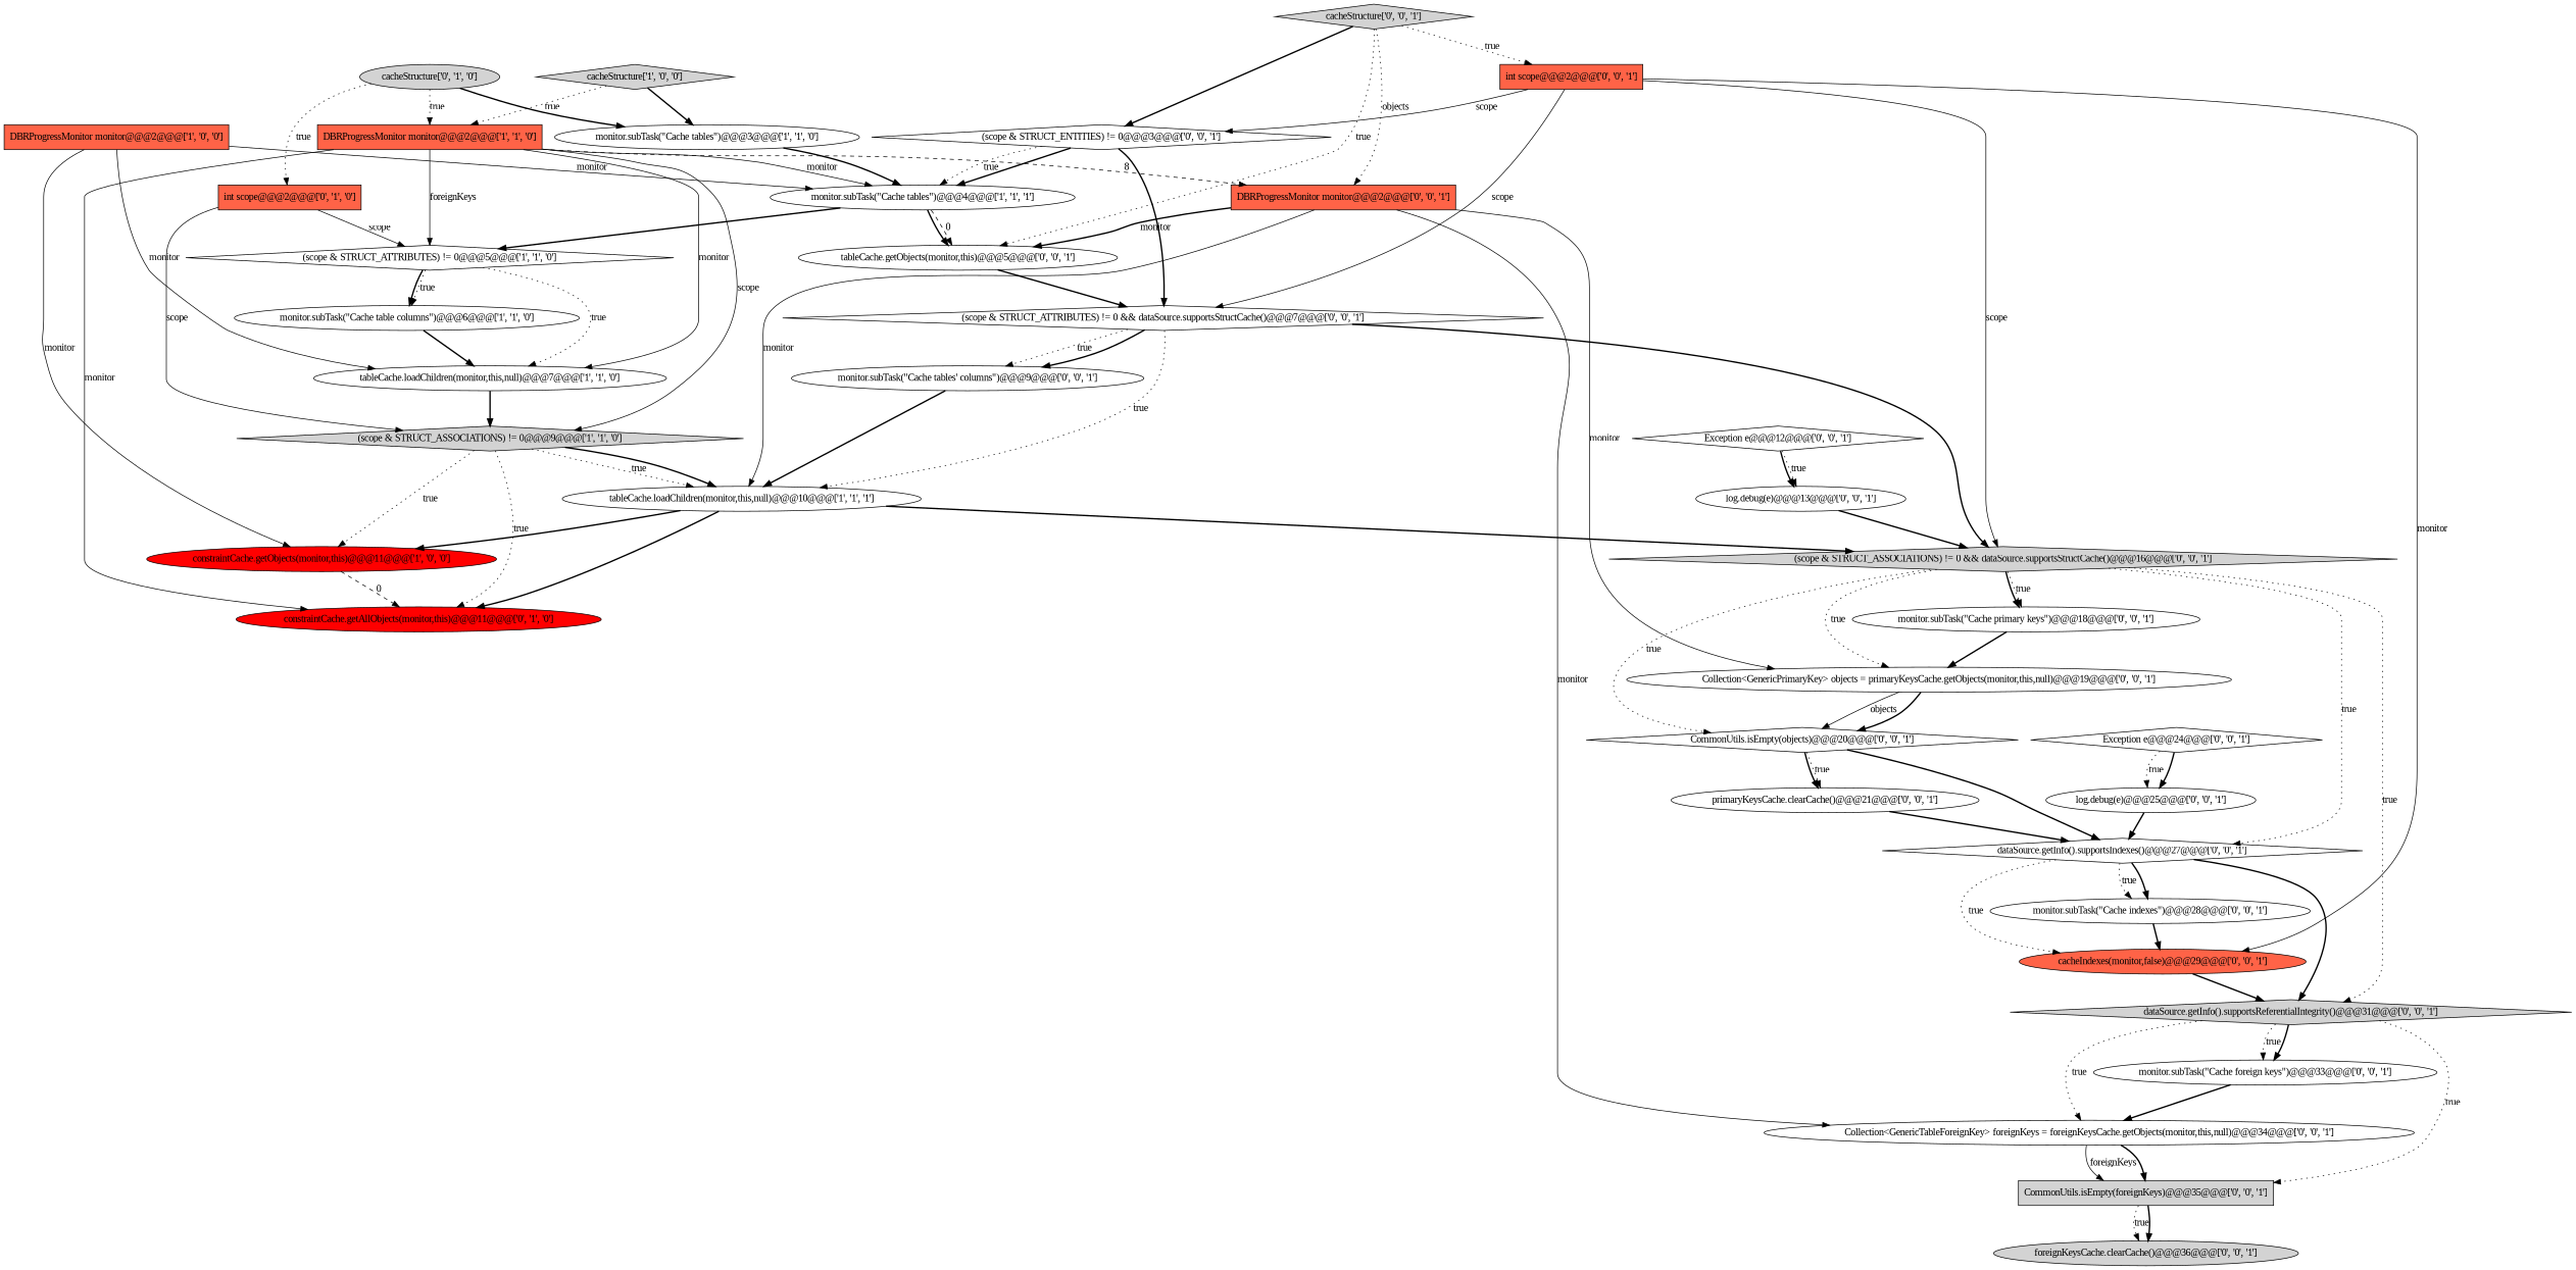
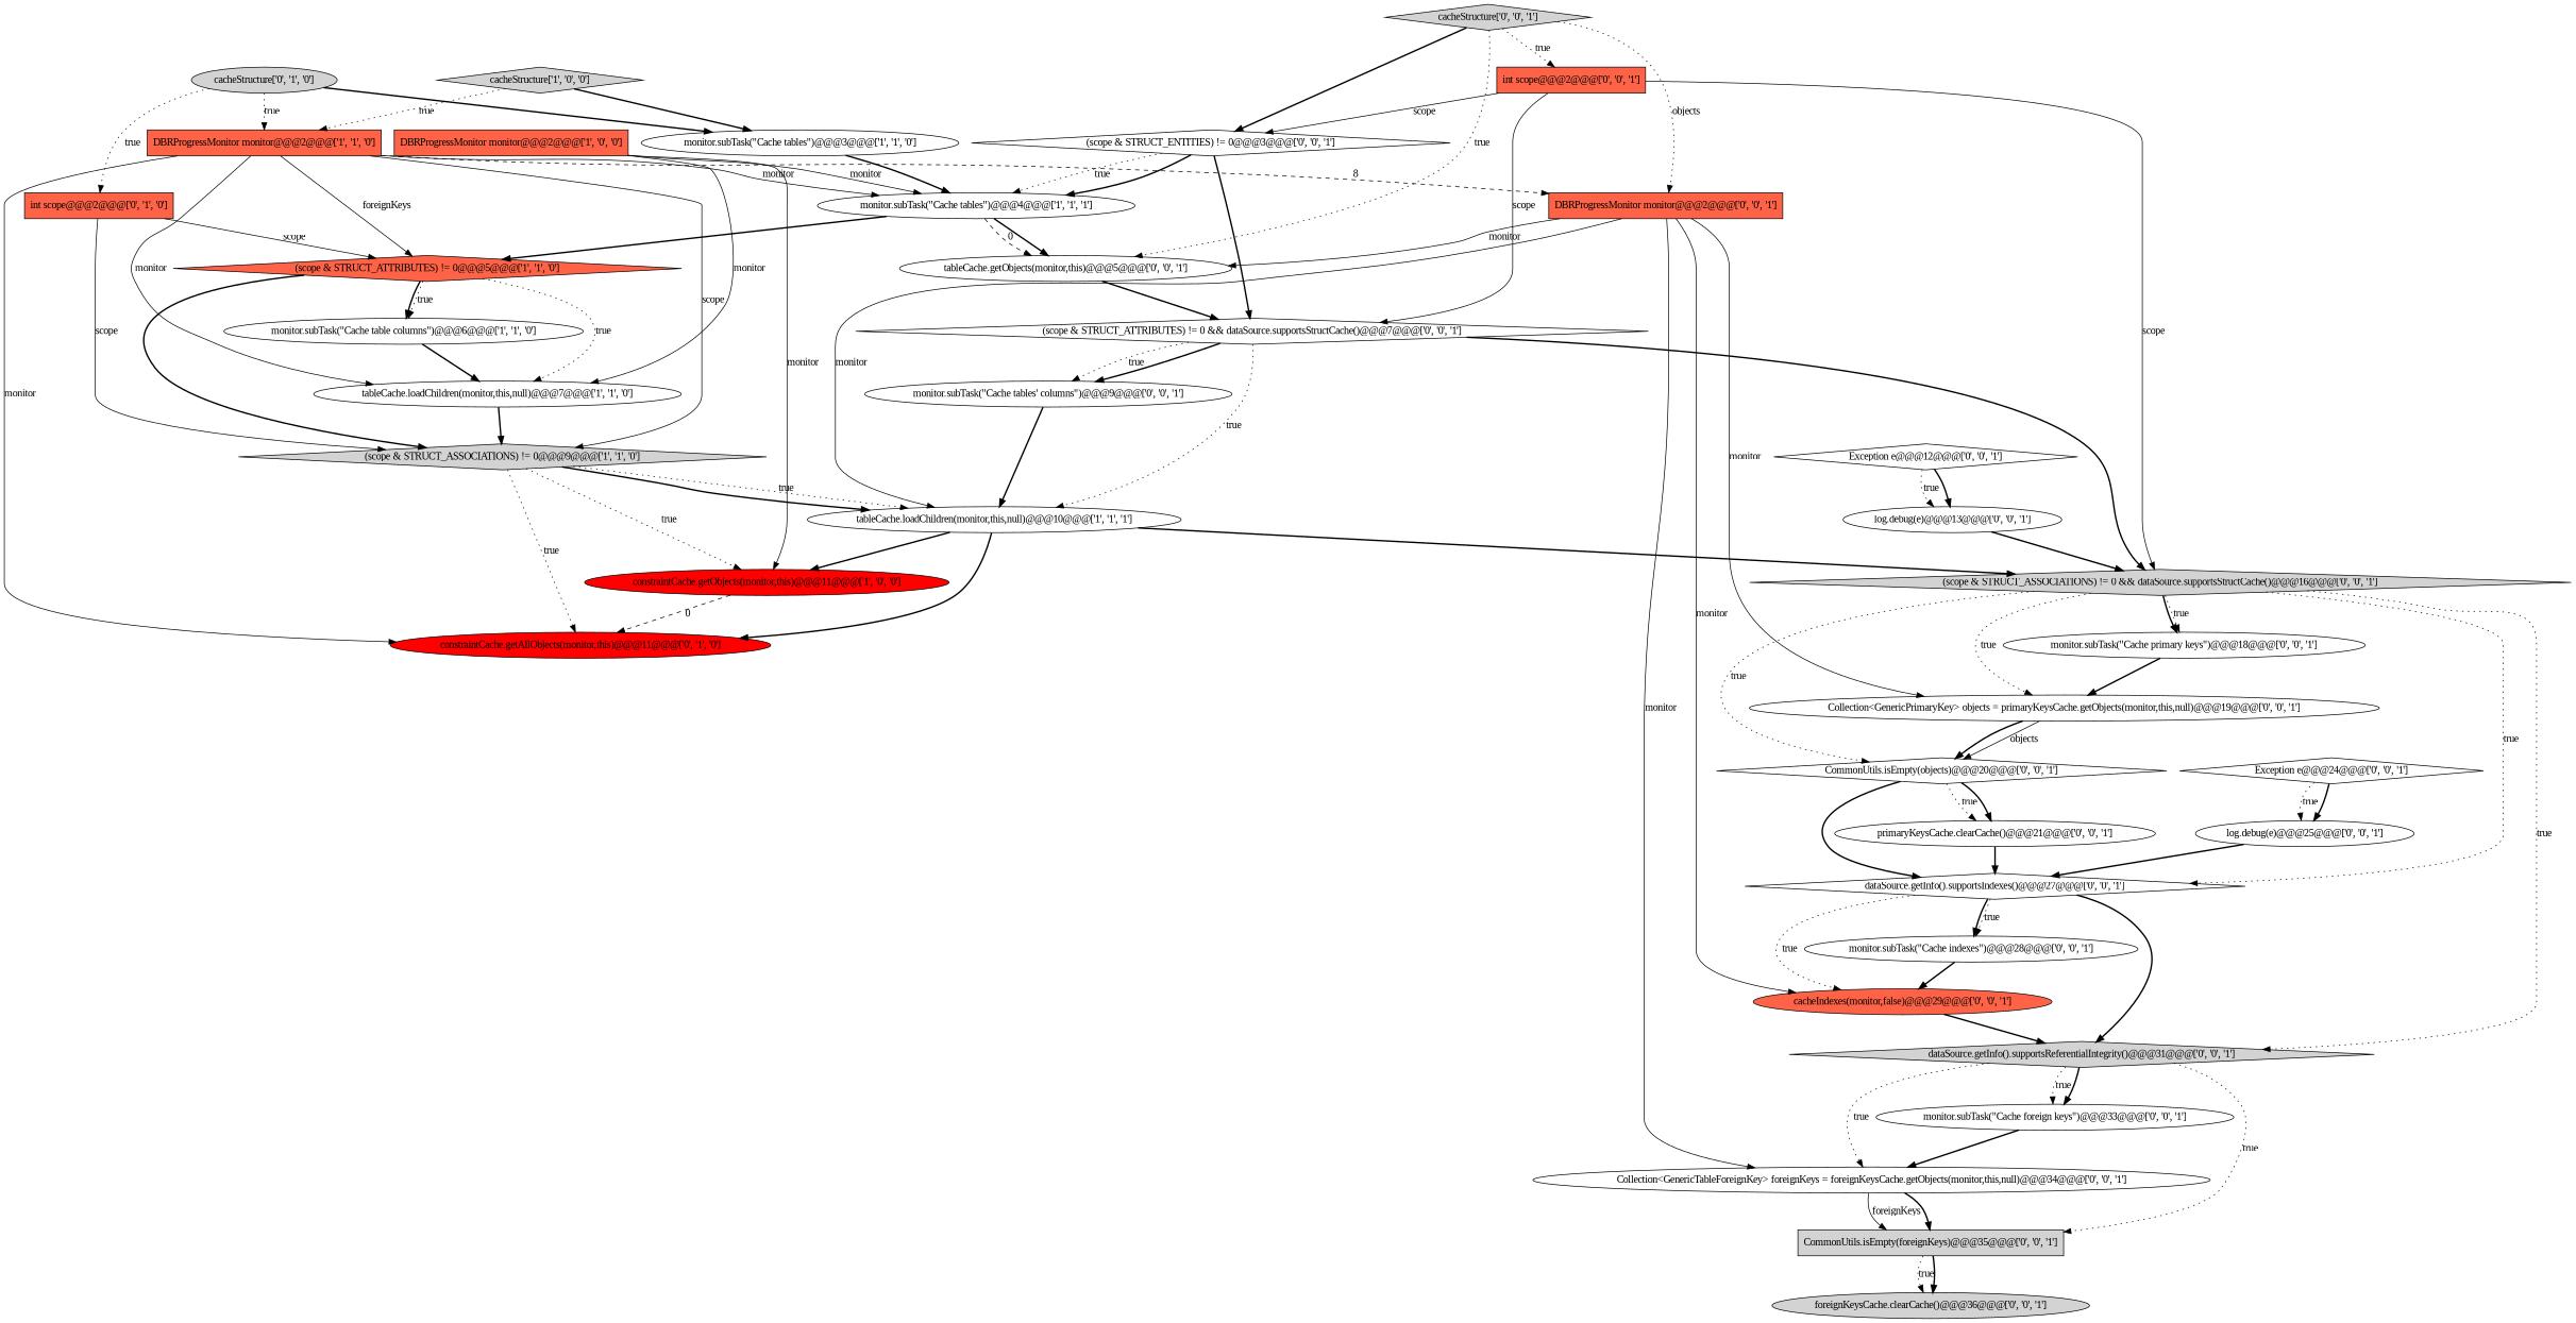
  digraph {
    fontname="Liberation Serif"
    node [fillcolor=white fontname="Liberation Serif" shape=ellipse style=filled]
    edge [fontname="Liberation Serif" style=bold]
    n1 [fillcolor=lightgray label="dataSource.getInfo().supportsReferentialIntegrity()@@@31@@@['0', '0', '1']" shape=diamond]
    n2 [fillcolor=lightgray label="CommonUtils.isEmpty(foreignKeys)@@@35@@@['0', '0', '1']" shape=box]
    n3 [label="Collection<GenericTableForeignKey> foreignKeys = foreignKeysCache.getObjects(monitor,this,null)@@@34@@@['0', '0', '1']"]
    n4 [label="monitor.subTask(\"Cache foreign keys\")@@@33@@@['0', '0', '1']"]
    n5 [fillcolor=lightgray label="foreignKeysCache.clearCache()@@@36@@@['0', '0', '1']"]
    n6 [label="(scope & STRUCT_ENTITIES) != 0@@@3@@@['0', '0', '1']" shape=diamond]
    n7 [label="(scope & STRUCT_ATTRIBUTES) != 0 && dataSource.supportsStructCache()@@@7@@@['0', '0', '1']" shape=diamond]
    n8 [label="monitor.subTask(\"Cache tables\")@@@4@@@['1', '1', '1']"]
    n9 [label="monitor.subTask(\"Cache tables' columns\")@@@9@@@['0', '0', '1']"]
    n10 [label="tableCache.loadChildren(monitor,this,null)@@@10@@@['1', '1', '1']"]
    n11 [fillcolor=lightgray label="(scope & STRUCT_ASSOCIATIONS) != 0 && dataSource.supportsStructCache()@@@16@@@['0', '0', '1']" shape=diamond]
    n12 [label="tableCache.getObjects(monitor,this)@@@5@@@['0', '0', '1']"]
-   n13 [label="(scope & STRUCT_ATTRIBUTES) != 0@@@5@@@['1', '1', '0']" shape=diamond]
+   n13 [fillcolor=tomato label="(scope & STRUCT_ATTRIBUTES) != 0@@@5@@@['1', '1', '0']" shape=diamond]
    n14 [fillcolor=red label="constraintCache.getObjects(monitor,this)@@@11@@@['1', '0', '0']"]
    n15 [fillcolor=red label="constraintCache.getAllObjects(monitor,this)@@@11@@@['0', '1', '0']"]
    n16 [label="dataSource.getInfo().supportsIndexes()@@@27@@@['0', '0', '1']" shape=diamond]
    n17 [label="monitor.subTask(\"Cache indexes\")@@@28@@@['0', '0', '1']"]
    n18 [fillcolor=tomato label="cacheIndexes(monitor,false)@@@29@@@['0', '0', '1']"]
    n19 [label="monitor.subTask(\"Cache table columns\")@@@6@@@['1', '1', '0']"]
    n20 [label="tableCache.loadChildren(monitor,this,null)@@@7@@@['1', '1', '0']"]
    n21 [fillcolor=lightgray label="(scope & STRUCT_ASSOCIATIONS) != 0@@@9@@@['1', '1', '0']" shape=diamond]
    n22 [label="Collection<GenericPrimaryKey> objects = primaryKeysCache.getObjects(monitor,this,null)@@@19@@@['0', '0', '1']"]
    n23 [label="CommonUtils.isEmpty(objects)@@@20@@@['0', '0', '1']" shape=diamond]
    n24 [label="primaryKeysCache.clearCache()@@@21@@@['0', '0', '1']"]
    n25 [fillcolor=tomato label="int scope@@@2@@@['0', '1', '0']" shape=box]
    n26 [label="log.debug(e)@@@13@@@['0', '0', '1']"]
    n27 [label="monitor.subTask(\"Cache primary keys\")@@@18@@@['0', '0', '1']"]
    n28 [label="Exception e@@@12@@@['0', '0', '1']" shape=diamond]
    n29 [fillcolor=tomato label="DBRProgressMonitor monitor@@@2@@@['1', '1', '0']" shape=box]
    n30 [fillcolor=tomato label="DBRProgressMonitor monitor@@@2@@@['0', '0', '1']" shape=box]
    n31 [fillcolor=lightgray label="cacheStructure['0', '1', '0']"]
    n32 [label="monitor.subTask(\"Cache tables\")@@@3@@@['1', '1', '0']"]
    n33 [fillcolor=lightgray label="cacheStructure['1', '0', '0']" shape=diamond]
    n34 [fillcolor=tomato label="DBRProgressMonitor monitor@@@2@@@['1', '0', '0']" shape=box]
    n35 [fillcolor=lightgray label="cacheStructure['0', '0', '1']" shape=diamond]
    n36 [fillcolor=tomato label="int scope@@@2@@@['0', '0', '1']" shape=box]
    n37 [label="log.debug(e)@@@25@@@['0', '0', '1']"]
    n38 [label="Exception e@@@24@@@['0', '0', '1']" shape=diamond]
    n1 -> n2 [label=true style=dotted]
    n1 -> n3 [label=true style=dotted]
    n1 -> n4 [label=true style=dotted]
    n1 -> n4
    n2 -> n5 [label=true style=dotted]
    n2 -> n5
    n3 -> n2 [label=foreignKeys style=solid]
    n3 -> n2
    n4 -> n3
    n6 -> n7
    n6 -> n8
    n6 -> n8 [label=true style=dotted]
    n7 -> n9 [label=true style=dotted]
    n7 -> n9
    n7 -> n10 [label=true style=dotted]
    n7 -> n11
    n8 -> n12
    n8 -> n12 [label=0 style=dashed]
    n8 -> n13
    n9 -> n10
    n10 -> n11
    n10 -> n14
    n10 -> n15
    n11 -> n1 [label=true style=dotted]
    n11 -> n16 [label=true style=dotted]
    n11 -> n22 [label=true style=dotted]
    n11 -> n23 [label=true style=dotted]
    n11 -> n27 [label=true style=dotted]
    n11 -> n27
    n12 -> n7
    n13 -> n19 [label=true style=dotted]
    n13 -> n19
    n13 -> n20 [label=true style=dotted]
+   n13 -> n21
    n14 -> n15 [label=0 style=dashed]
    n16 -> n1
    n16 -> n17
    n16 -> n17 [label=true style=dotted]
    n16 -> n18 [label=true style=dotted]
    n17 -> n18
    n18 -> n1
    n19 -> n20
    n20 -> n21
    n21 -> n10 [label=true style=dotted]
    n21 -> n10
    n21 -> n14 [label=true style=dotted]
    n21 -> n15 [label=true style=dotted]
    n22 -> n23 [label=objects style=solid]
    n22 -> n23
    n23 -> n16
    n23 -> n24 [label=true style=dotted]
    n23 -> n24
    n24 -> n16
    n25 -> n13 [label=scope style=solid]
    n25 -> n21 [label=scope style=solid]
    n26 -> n11
    n27 -> n22
    n28 -> n26
    n28 -> n26 [label=true style=dotted]
    n29 -> n8 [label=monitor style=solid]
    n29 -> n13 [label=foreignKeys style=solid]
    n29 -> n15 [label=monitor style=solid]
    n29 -> n20 [label=monitor style=solid]
    n29 -> n21 [label=scope style=solid]
    n29 -> n30 [label=8 style=dashed]
    n30 -> n3 [label=monitor style=solid]
    n30 -> n10 [label=monitor style=solid]
-   n30 -> n12 [label=monitor]
-   n36 -> n18 [label=monitor style=solid]
+   n30 -> n12 [label=monitor style=solid]
+   n30 -> n18 [label=monitor style=solid]
    n30 -> n22 [label=monitor style=solid]
    n31 -> n25 [label=true style=dotted]
    n31 -> n29 [label=true style=dotted]
    n31 -> n32
    n32 -> n8
    n33 -> n29 [label=true style=dotted]
    n33 -> n32
    n34 -> n8 [label=monitor style=solid]
    n34 -> n14 [label=monitor style=solid]
    n34 -> n20 [label=monitor style=solid]
    n35 -> n6
    n35 -> n12 [label=true style=dotted]
    n35 -> n30 [label=objects style=dotted]
    n35 -> n36 [label=true style=dotted]
    n36 -> n6 [label=scope style=solid]
    n36 -> n7 [label=scope style=solid]
    n36 -> n11 [label=scope style=solid]
    n37 -> n16
    n38 -> n37
    n38 -> n37 [label=true style=dotted]
  }
